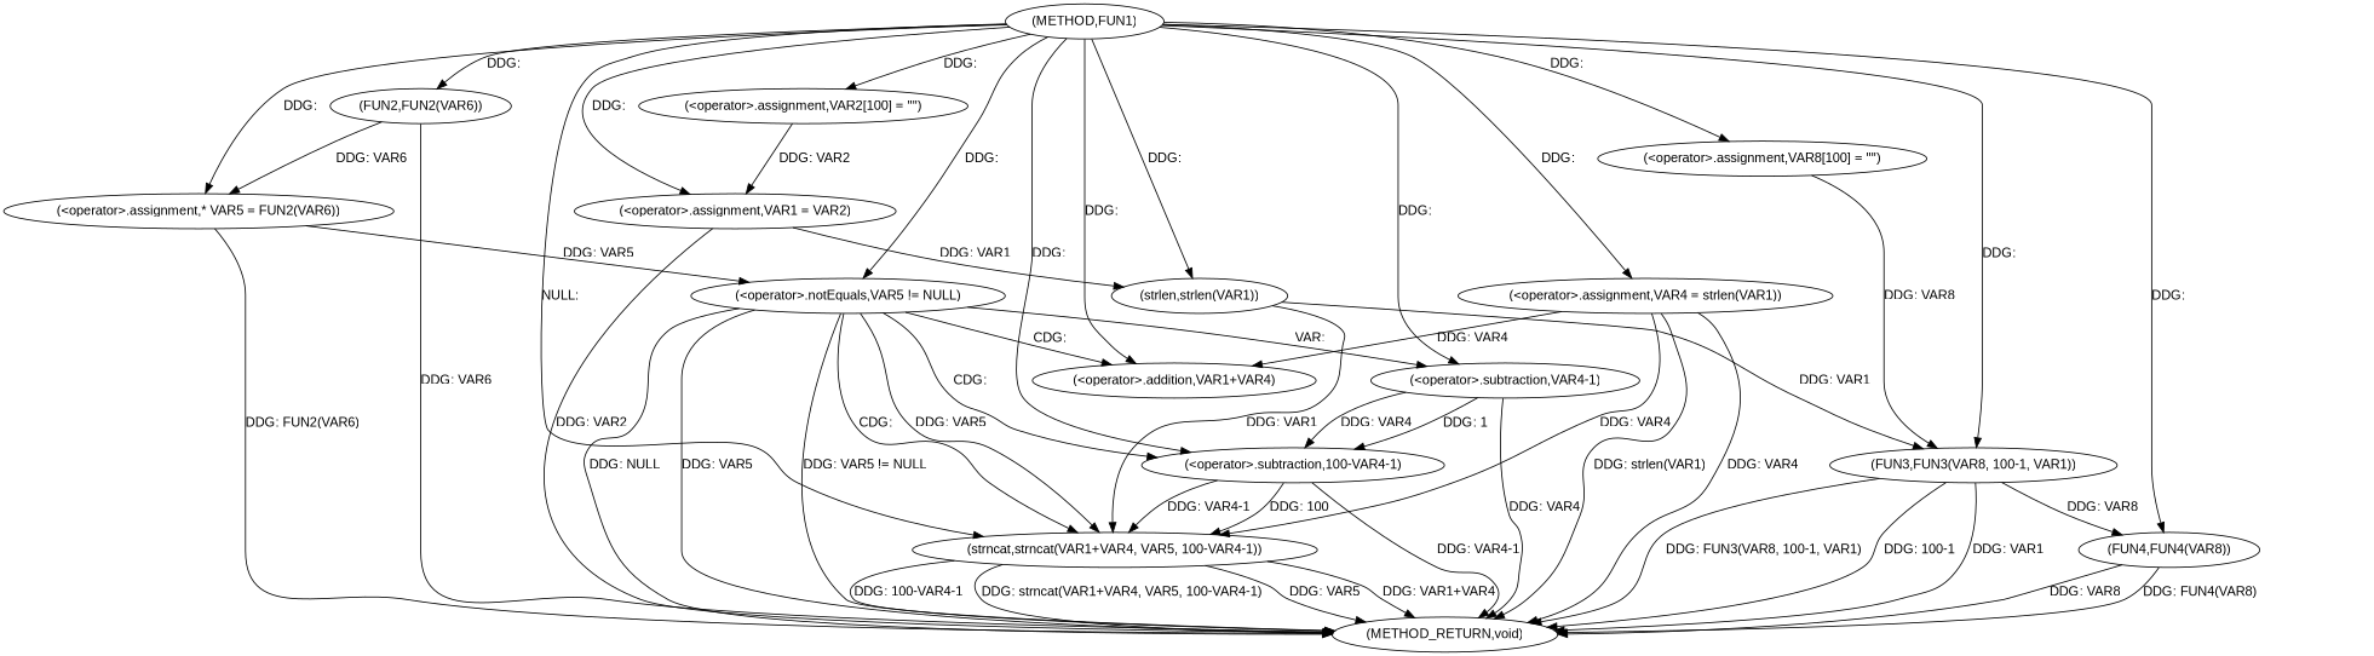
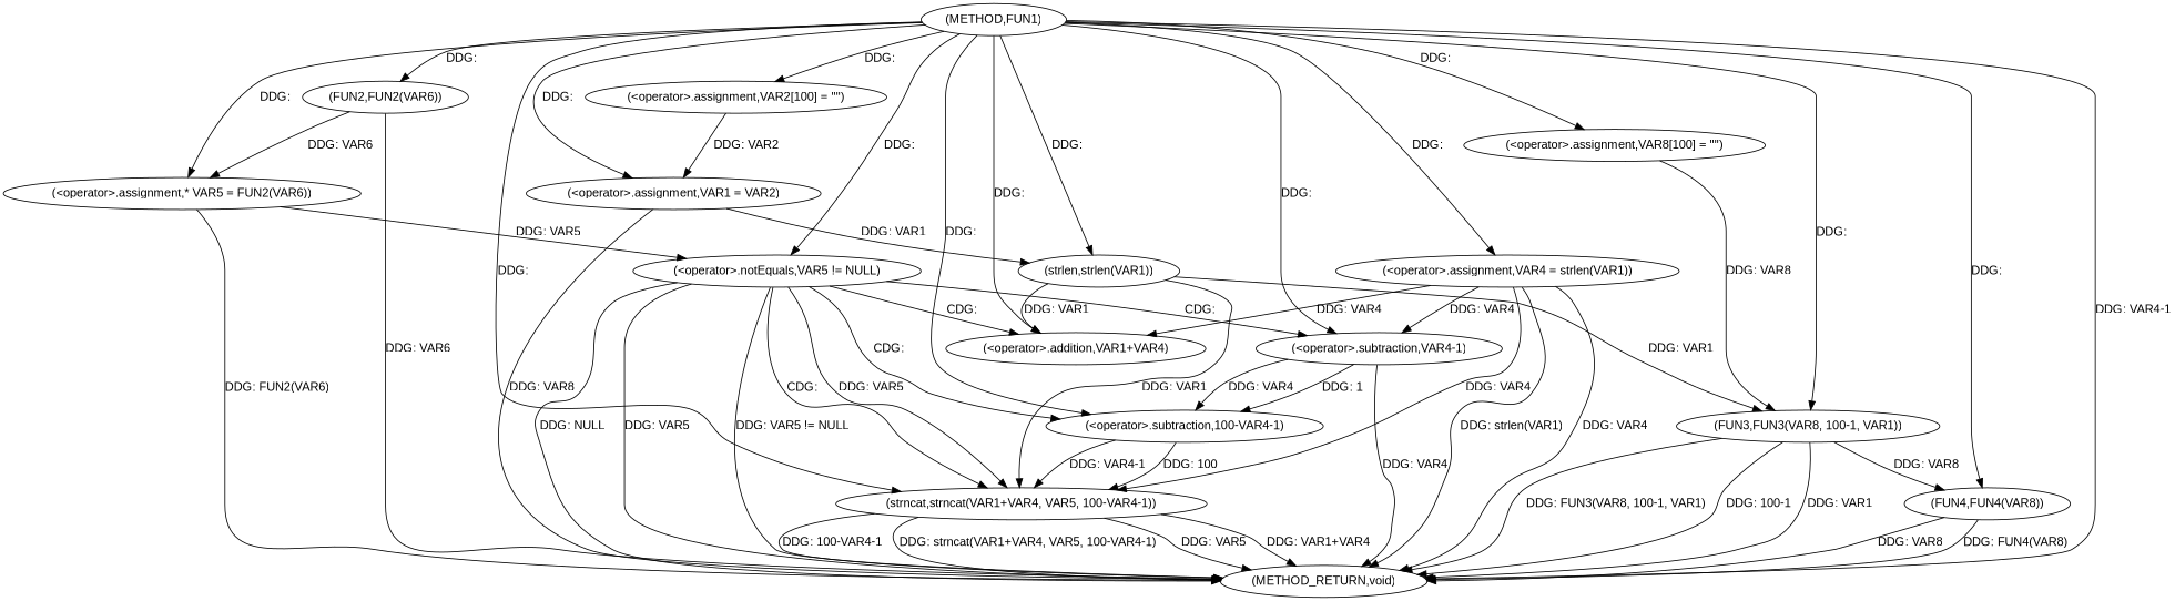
  digraph {
    fontname="Liberation Sans"
    node [fontname="Liberation Sans"]
    edge [fontname="Liberation Sans"]
    n1 [label="(METHOD,FUN1)"]
    n2 [label="(<operator>.assignment,VAR2[100] = \"\")"]
    n3 [label="(<operator>.assignment,VAR1 = VAR2)"]
    n4 [label="(<operator>.assignment,VAR4 = strlen(VAR1))"]
    n5 [label="(strlen,strlen(VAR1))"]
    n6 [label="(<operator>.assignment,* VAR5 = FUN2(VAR6))"]
    n7 [label="(FUN2,FUN2(VAR6))"]
    n8 [label="(<operator>.notEquals,VAR5 != NULL)"]
    n9 [label="(strncat,strncat(VAR1+VAR4, VAR5, 100-VAR4-1))"]
    n10 [label="(<operator>.addition,VAR1+VAR4)"]
    n11 [label="(<operator>.subtraction,100-VAR4-1)"]
    n12 [label="(<operator>.subtraction,VAR4-1)"]
    n13 [label="(<operator>.assignment,VAR8[100] = \"\")"]
    n14 [label="(FUN3,FUN3(VAR8, 100-1, VAR1))"]
    n15 [label="(FUN4,FUN4(VAR8))"]
    n16 [label="(METHOD_RETURN,void)"]
    n1 -> n2 [label="DDG: "]
    n1 -> n3 [label="DDG: "]
    n1 -> n4 [label="DDG: "]
    n1 -> n5 [label="DDG: "]
    n1 -> n6 [label="DDG: "]
    n1 -> n7 [label="DDG: "]
    n1 -> n8 [label="DDG: "]
-   n1 -> n9 [label="NULL: "]
+   n1 -> n9 [label="DDG: "]
    n1 -> n10 [label="DDG: "]
    n1 -> n11 [label="DDG: "]
    n1 -> n12 [label="DDG: "]
    n1 -> n13 [label="DDG: "]
    n1 -> n14 [label="DDG: "]
    n1 -> n15 [label="DDG: "]
    n2 -> n3 [label="DDG: VAR2"]
    n3 -> n5 [label="DDG: VAR1"]
-   n3 -> n16 [label="DDG: VAR2"]
+   n3 -> n16 [label="DDG: VAR8"]
    n4 -> n9 [label="DDG: VAR4"]
    n4 -> n10 [label="DDG: VAR4"]
+   n4 -> n12 [label="DDG: VAR4"]
    n4 -> n16 [label="DDG: VAR4"]
    n4 -> n16 [label="DDG: strlen(VAR1)"]
    n5 -> n9 [label="DDG: VAR1"]
+   n5 -> n10 [label="DDG: VAR1"]
    n5 -> n14 [label="DDG: VAR1"]
    n6 -> n8 [label="DDG: VAR5"]
    n6 -> n16 [label="DDG: FUN2(VAR6)"]
    n7 -> n6 [label="DDG: VAR6"]
    n7 -> n16 [label="DDG: VAR6"]
    n8 -> n9 [label="DDG: VAR5"]
    n8 -> n9 [label="CDG: "]
    n8 -> n10 [label="CDG: "]
    n8 -> n11 [label="CDG: "]
-   n8 -> n12 [label="VAR: "]
+   n8 -> n12 [label="CDG: "]
    n8 -> n16 [label="DDG: NULL"]
    n8 -> n16 [label="DDG: VAR5"]
    n8 -> n16 [label="DDG: VAR5 != NULL"]
    n9 -> n16 [label="DDG: VAR5"]
    n9 -> n16 [label="DDG: VAR1+VAR4"]
    n9 -> n16 [label="DDG: 100-VAR4-1"]
    n9 -> n16 [label="DDG: strncat(VAR1+VAR4, VAR5, 100-VAR4-1)"]
    n11 -> n9 [label="DDG: 100"]
    n11 -> n9 [label="DDG: VAR4-1"]
-   n11 -> n16 [label="DDG: VAR4-1"]
+   n1 -> n16 [label="DDG: VAR4-1"]
    n12 -> n11 [label="DDG: VAR4"]
    n12 -> n11 [label="DDG: 1"]
    n12 -> n16 [label="DDG: VAR4"]
    n13 -> n14 [label="DDG: VAR8"]
    n14 -> n15 [label="DDG: VAR8"]
    n14 -> n16 [label="DDG: VAR1"]
    n14 -> n16 [label="DDG: FUN3(VAR8, 100-1, VAR1)"]
    n14 -> n16 [label="DDG: 100-1"]
    n15 -> n16 [label="DDG: VAR8"]
    n15 -> n16 [label="DDG: FUN4(VAR8)"]
  }
